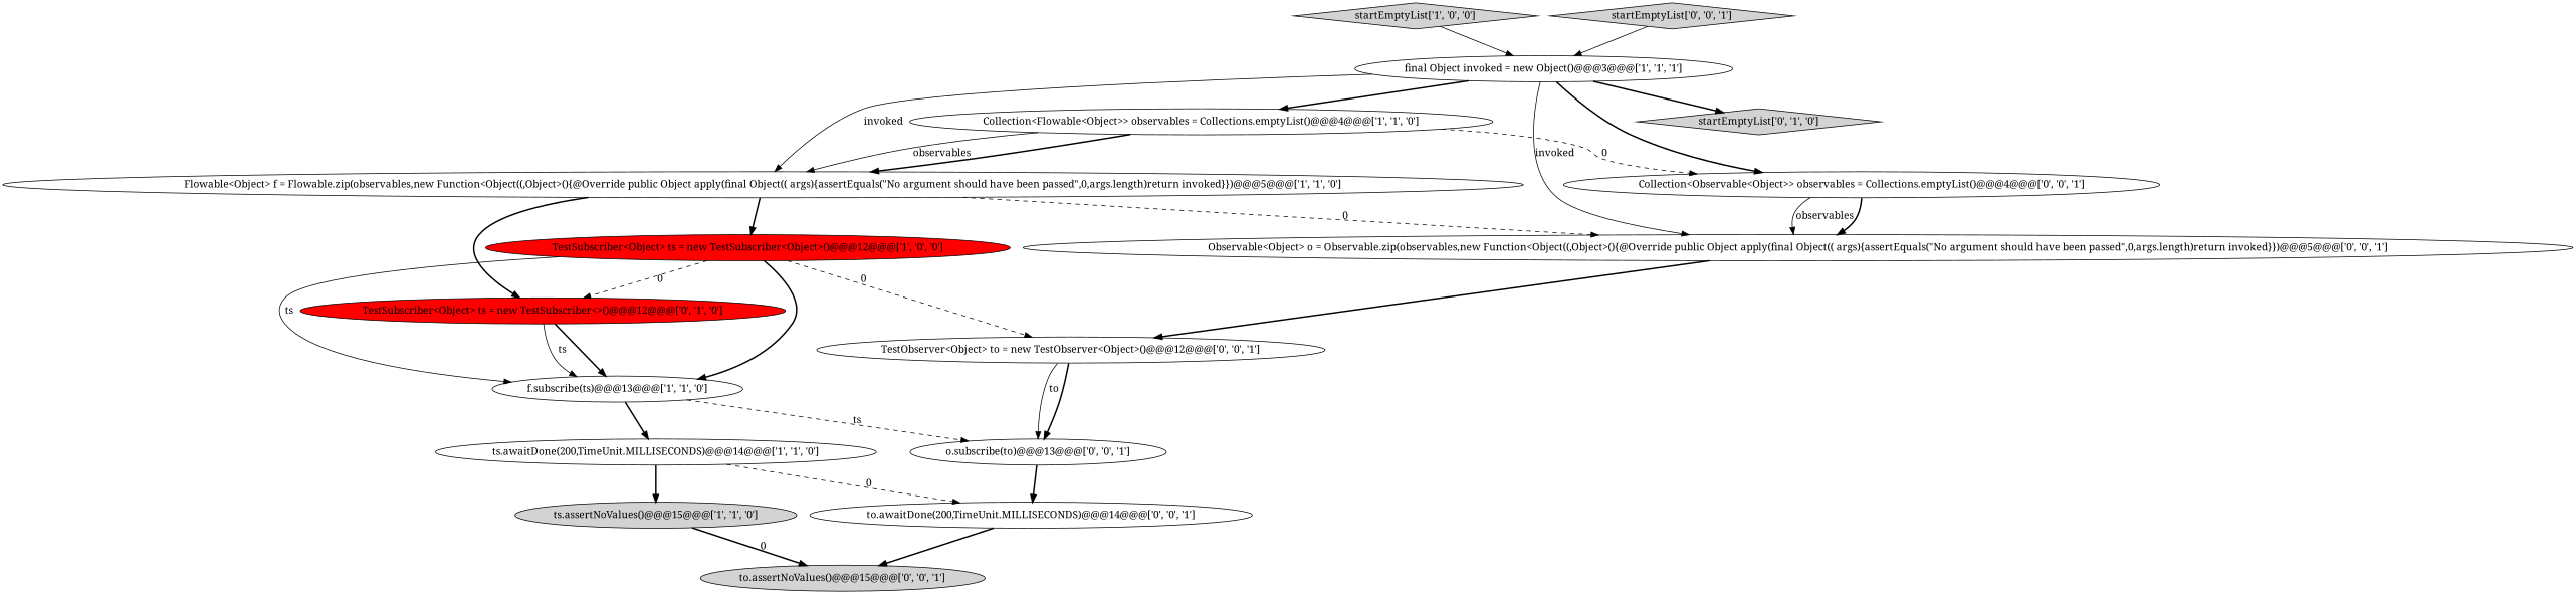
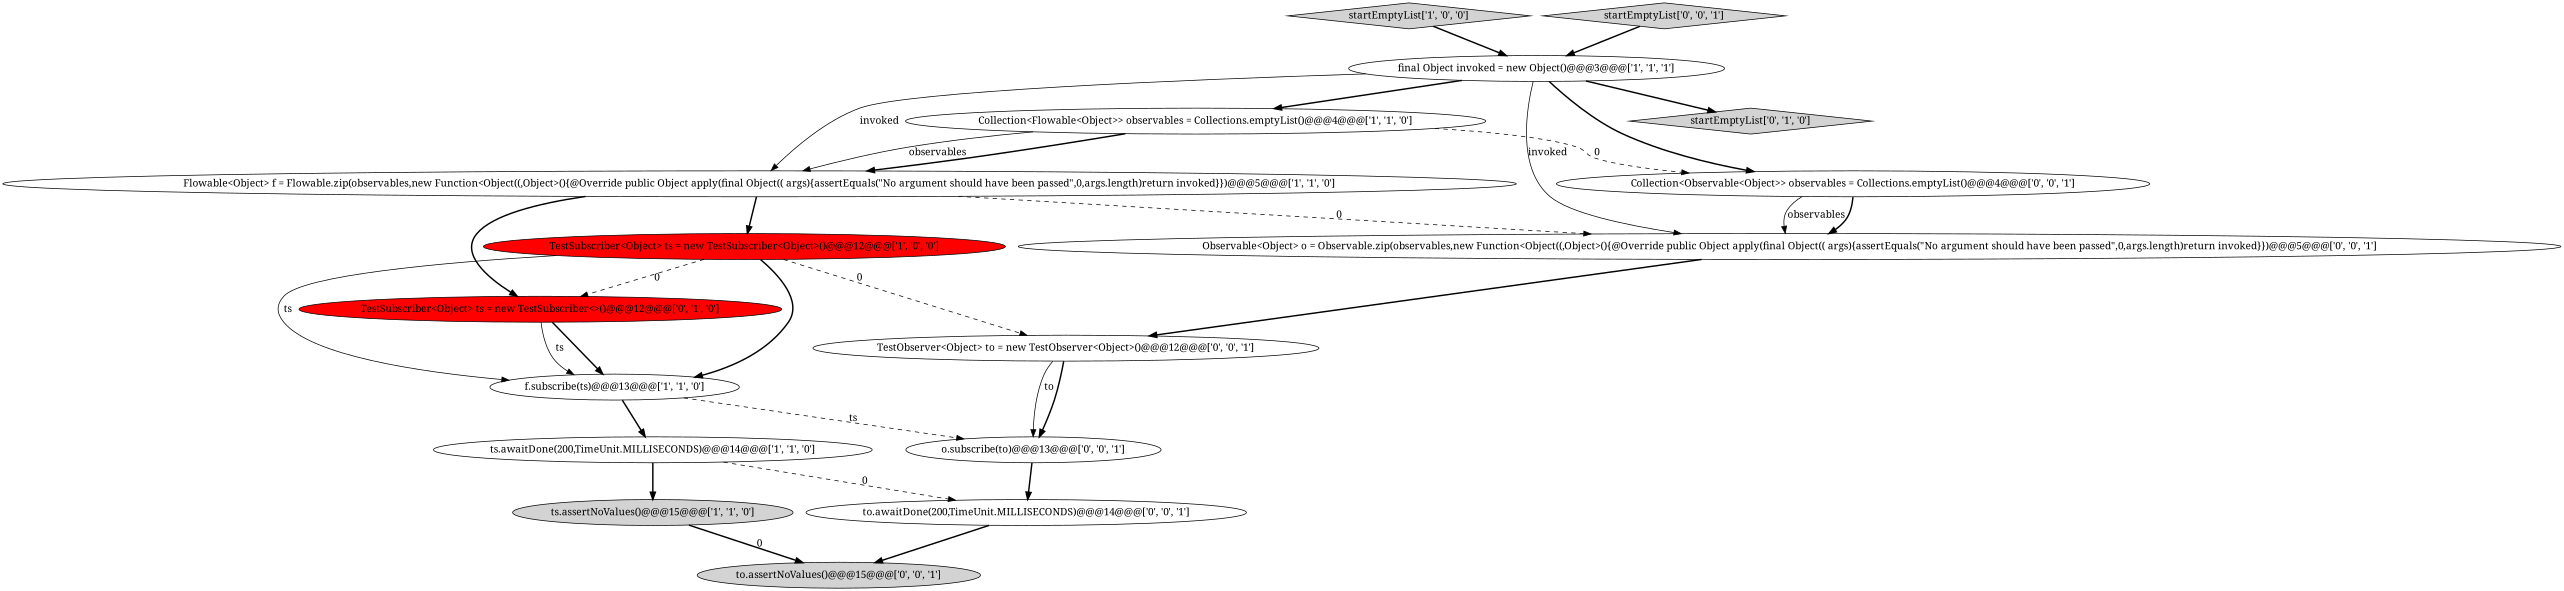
  digraph {
    fontname="Noto Serif"
    node [fillcolor=white fontname="Noto Serif" shape=ellipse style=filled]
    edge [fontname="Noto Serif" style=bold]
    n1 [label="Flowable<Object> f = Flowable.zip(observables,new Function<Object((,Object>(){@Override public Object apply(final Object(( args){assertEquals(\"No argument should have been passed\",0,args.length)return invoked}})@@@5@@@['1', '1', '0']"]
    n2 [fillcolor=red label="TestSubscriber<Object> ts = new TestSubscriber<>()@@@12@@@['0', '1', '0']"]
    n3 [fillcolor=red label="TestSubscriber<Object> ts = new TestSubscriber<Object>()@@@12@@@['1', '0', '0']"]
    n4 [label="Observable<Object> o = Observable.zip(observables,new Function<Object((,Object>(){@Override public Object apply(final Object(( args){assertEquals(\"No argument should have been passed\",0,args.length)return invoked}})@@@5@@@['0', '0', '1']"]
    n5 [label="f.subscribe(ts)@@@13@@@['1', '1', '0']"]
    n6 [label="TestObserver<Object> to = new TestObserver<Object>()@@@12@@@['0', '0', '1']"]
    n7 [fillcolor=lightgray label="startEmptyList['1', '0', '0']" shape=diamond]
    n8 [label="final Object invoked = new Object()@@@3@@@['1', '1', '1']"]
    n9 [label="Collection<Observable<Object>> observables = Collections.emptyList()@@@4@@@['0', '0', '1']"]
    n10 [label="Collection<Flowable<Object>> observables = Collections.emptyList()@@@4@@@['1', '1', '0']"]
    n11 [fillcolor=lightgray label="startEmptyList['0', '1', '0']" shape=diamond]
    n12 [label="o.subscribe(to)@@@13@@@['0', '0', '1']"]
    n13 [label="to.awaitDone(200,TimeUnit.MILLISECONDS)@@@14@@@['0', '0', '1']"]
    n14 [label="ts.awaitDone(200,TimeUnit.MILLISECONDS)@@@14@@@['1', '1', '0']"]
    n15 [fillcolor=lightgray label="to.assertNoValues()@@@15@@@['0', '0', '1']"]
    n16 [fillcolor=lightgray label="startEmptyList['0', '0', '1']" shape=diamond]
    n17 [fillcolor=lightgray label="ts.assertNoValues()@@@15@@@['1', '1', '0']"]
    n1 -> n2
    n1 -> n3
    n1 -> n4 [label=0 style=dashed]
    n2 -> n5
    n2 -> n5 [label=ts style=solid]
    n3 -> n2 [label=0 style=dashed]
    n3 -> n5 [label=ts style=solid]
    n3 -> n5
    n3 -> n6 [label=0 style=dashed]
    n4 -> n6
    n5 -> n12 [label=ts style=dashed]
    n5 -> n14
    n6 -> n12 [label=to style=solid]
    n6 -> n12
-   n7 -> n8 [style=solid]
+   n7 -> n8
    n8 -> n1 [label=invoked style=solid]
    n8 -> n4 [label=invoked style=solid]
    n8 -> n9
    n8 -> n10
    n8 -> n11
    n9 -> n4 [label=observables style=solid]
    n9 -> n4
    n10 -> n1
    n10 -> n1 [label=observables style=solid]
    n10 -> n9 [label=0 style=dashed]
    n12 -> n13
    n13 -> n15
    n14 -> n13 [label=0 style=dashed]
    n14 -> n17
-   n16 -> n8 [style=solid]
+   n16 -> n8
    n17 -> n15 [label=0]
  }
